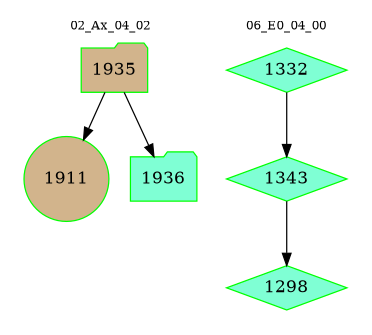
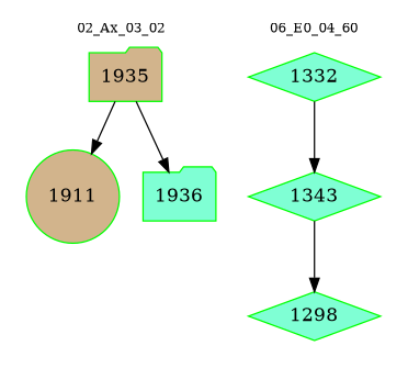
  digraph {
    node [color=green fillcolor=aquamarine shape=diamond style=filled]
    edge [color=black]
    n1 [fillcolor=tan label=1935 shape=folder]
    n2 [fillcolor=tan label=1911 shape=circle]
    n3 [label=1936 shape=folder]
    n4 [label=1332]
    n5 [label=1298]
    n6 [label=1343]
    subgraph cluster_1 {
      color=white
      fontsize=10
-     label="02_Ax_04_02"
+     label="02_Ax_03_02"
      n1
      n2
      n3
    }
    subgraph cluster_2 {
      color=white
      fontsize=10
-     label="06_E0_04_00"
+     label="06_E0_04_60"
      n4
      n5
      n6
    }
    n1 -> n2
    n1 -> n3
    n4 -> n6
    n6 -> n5
  }
